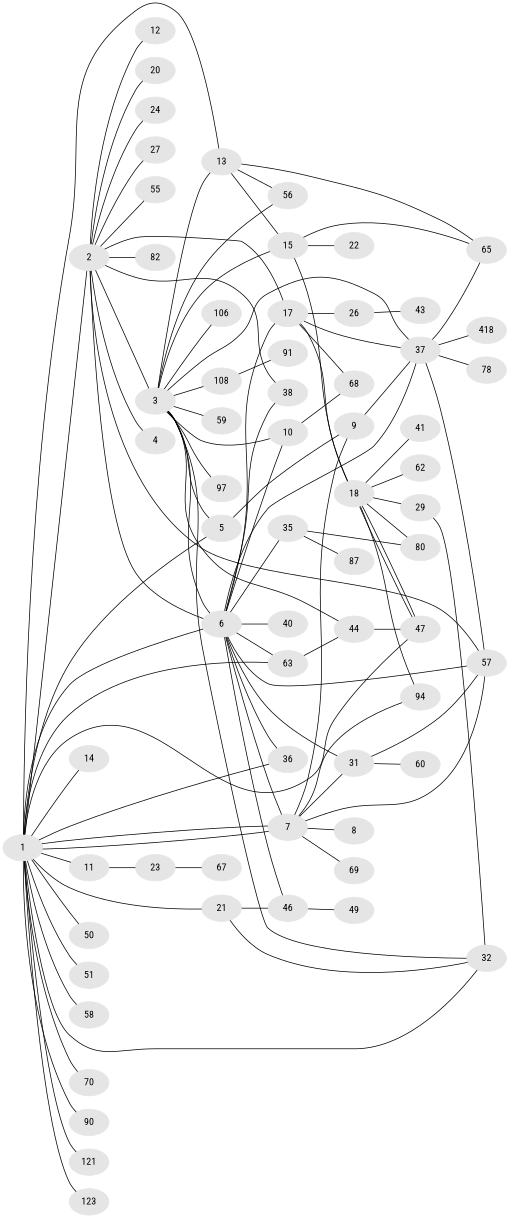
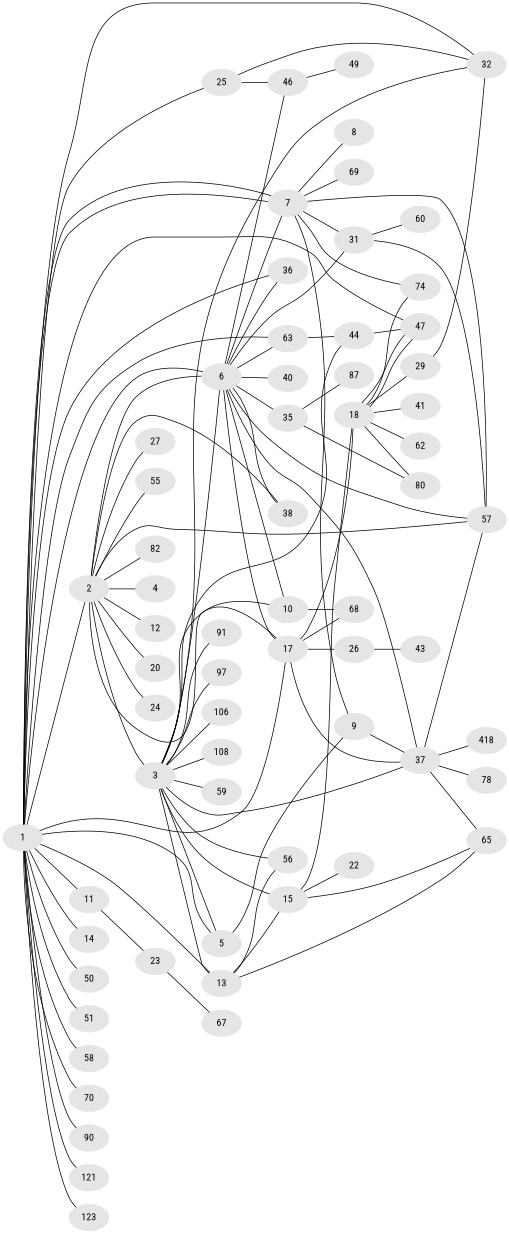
  graph {
    fontname="Roboto Condensed"
    rankdir=LR
    node [color=gray90 fontname="Roboto Condensed" style=filled]
    edge [fontname="Roboto Condensed"]
    1
    2
    5
    6 [super="+33+96+132+133+16+28"]
    7 [super="+25+52"]
    11
    13
    14
    17 [super="+125+83+19"]
-   21 [super="+39"]
+   21 [super="+39" label=25]
    32 [super="+119+124+110"]
    36 [super="+109"]
    47 [super="+86+113+131+115+84+72"]
    50
    51 [super="+85"]
    58
    63 [super="+75+81+95"]
    70
    90
    121
    123
    3
    4
    12
    20 [super="+74"]
    24
    27
    38 [super="+112"]
    55
    57 [super="+128+98+64"]
    82
    9
    10
    37 [super="+45+71+103"]
    31 [super="+54+34"]
    35
    40
    46 [super="+77"]
    8
    69
-   94
+   94 [label=74]
    23 [super="+100"]
    15 [super="+53+73+30"]
    56
    65 [super="+66+120"]
    68 [super="+101"]
    18
    26 [super="+48"]
    44
    59 [super="+127+88"]
    91
    97
    106
    108
    22
    78 [super="+89"]
    n57 [label=418]
    60
    80
    87
    49
    67
    29 [super="+61+79"]
    41
    62
    43 [super="+126"]
    1 -- 2
    1 -- 5
    1 -- 6
    1 -- 7
    1 -- 7
    1 -- 11
    1 -- 13
    1 -- 14
+   1 -- 17
    1 -- 21
    1 -- 32
    1 -- 36
    1 -- 47
    1 -- 50
    1 -- 51
    1 -- 58
    1 -- 63
    1 -- 70
    1 -- 90
    1 -- 121
    1 -- 123
    2 -- 6
    2 -- 17
    2 -- 3
    2 -- 4
    2 -- 12
    2 -- 20
    2 -- 24
    2 -- 27
    2 -- 38
    2 -- 55
    2 -- 57
    2 -- 82
    5 -- 9
    6 -- 7
    6 -- 17
    6 -- 36
    6 -- 63 [weight=2]
    6 -- 38
    6 -- 57
    6 -- 10
    6 -- 37
    6 -- 31
    6 -- 35
    6 -- 40
    6 -- 46
    7 -- 57
    7 -- 9
    7 -- 31
    7 -- 8
    7 -- 69
    7 -- 94
    11 -- 23
    13 -- 15
    13 -- 56
    13 -- 65
    17 -- 37
    17 -- 68
    17 -- 18
    17 -- 26
    21 -- 32
    21 -- 46
    63 -- 44
    3 -- 5
    3 -- 6 [weight=2]
    3 -- 13
    3 -- 32
    3 -- 10
    3 -- 37
    3 -- 15
    3 -- 56
    3 -- 44
    3 -- 59
-   108 -- 91
+   3 -- 91
    3 -- 97
    3 -- 106
    3 -- 108
    9 -- 37
    10 -- 68
    37 -- 57
    37 -- 65 [weight=2]
    37 -- 78
    37 -- n57
    31 -- 57
    31 -- 60
    35 -- 80
    35 -- 87
    46 -- 49
    23 -- 67
    15 -- 65
    15 -- 18
    15 -- 22
    18 -- 47
    18 -- 47
    18 -- 94
    18 -- 80
    18 -- 29
    18 -- 41
    18 -- 62
    26 -- 43
    44 -- 47
    29 -- 32
  }
